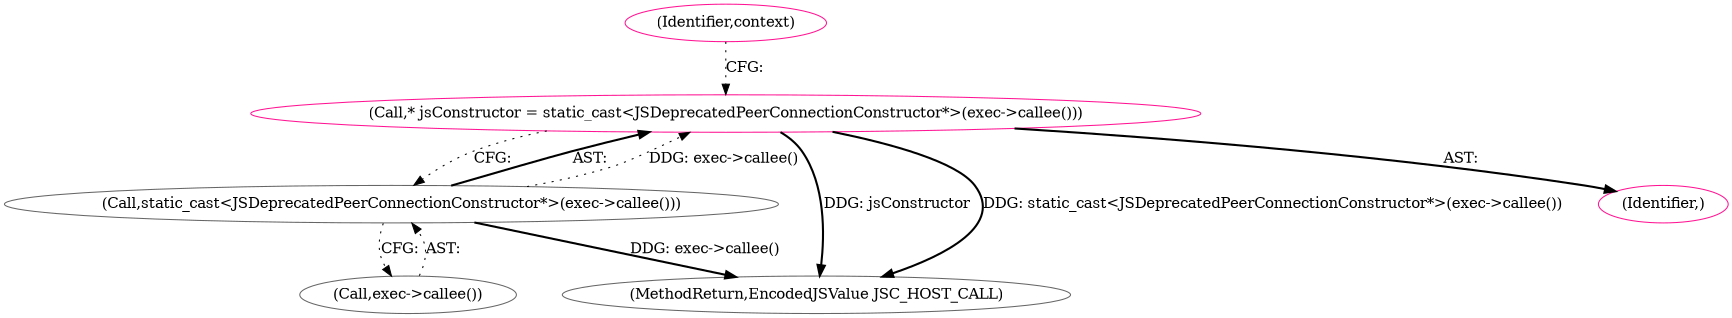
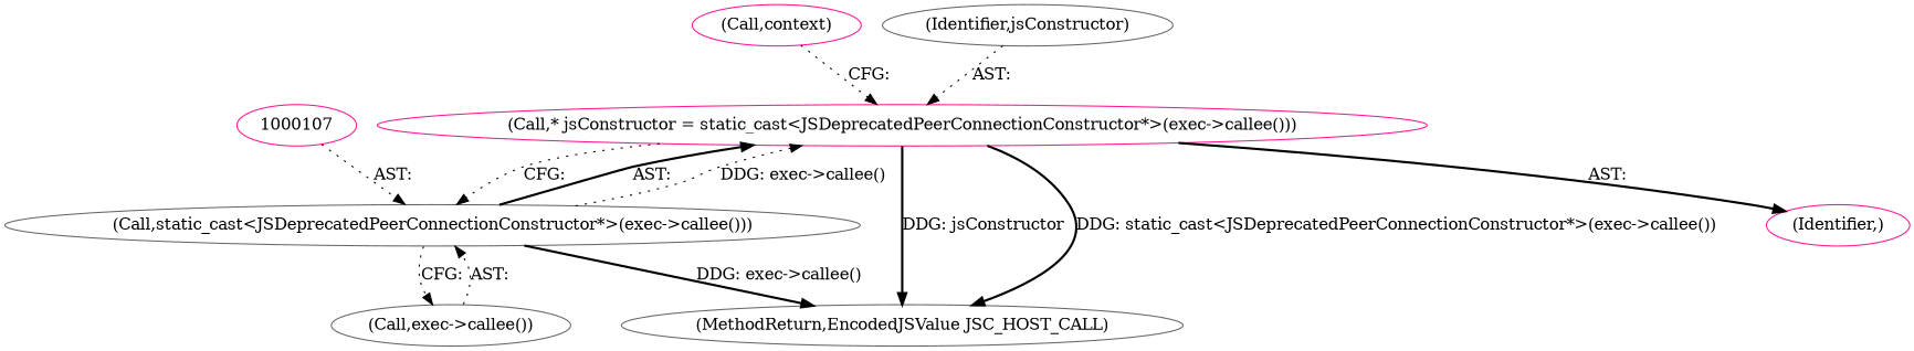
  digraph {
    node [color=deeppink]
    edge [style=dotted]
    n1 [label="(Call,* jsConstructor = static_cast<JSDeprecatedPeerConnectionConstructor*>(exec->callee()))"]
    n2 [color=gray40 label="(Call,static_cast<JSDeprecatedPeerConnectionConstructor*>(exec->callee()))"]
    n3 [color=gray40 label="(MethodReturn,EncodedJSValue JSC_HOST_CALL)"]
    n4 [label="(Identifier,)"]
    n5 [color=gray40 label="(Call,exec->callee())"]
-   n6 [label="(Identifier,context)"]
+   n6 [label="(Call,context)"]
+   n7 [color=gray40 label="(Identifier,jsConstructor)"]
+   1000107
    n1 -> n2 [label="CFG: "]
    n1 -> n3 [label="DDG: jsConstructor" style=bold]
    n1 -> n3 [label="DDG: static_cast<JSDeprecatedPeerConnectionConstructor*>(exec->callee())" style=bold]
    n1 -> n4 [label="AST: " style=bold]
    n2 -> n1 [label="AST: " style=bold]
    n2 -> n1 [label="DDG: exec->callee()"]
    n2 -> n3 [label="DDG: exec->callee()" style=bold]
    n2 -> n5 [label="CFG: "]
    n5 -> n2 [label="AST: "]
    n6 -> n1 [label="CFG: "]
+   n7 -> n1 [label="AST: "]
+   1000107 -> n2 [label="AST: "]
  }
